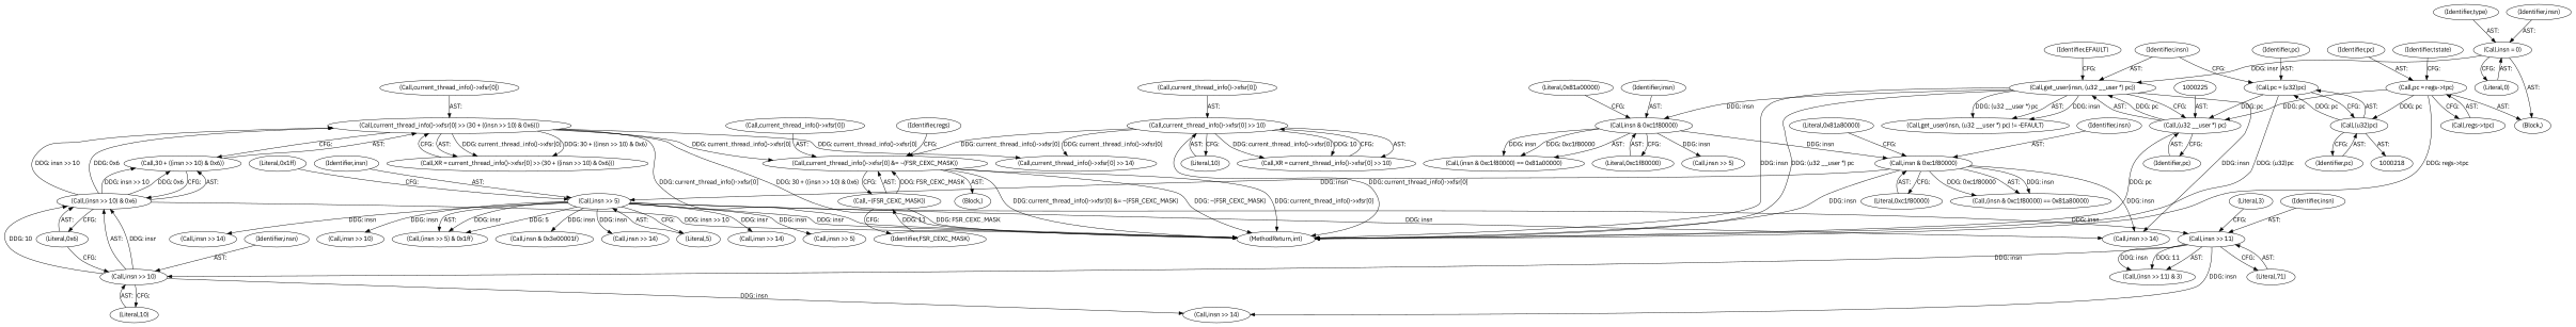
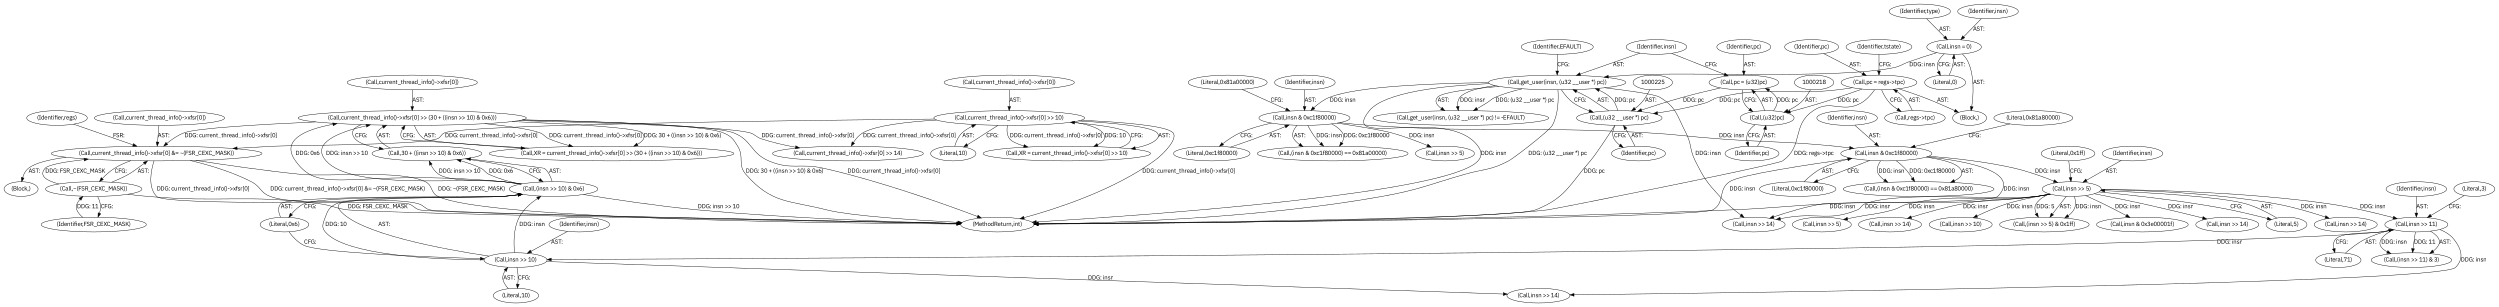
  digraph {
    fontname="IBM Plex Sans"
    node [fontname="IBM Plex Sans"]
    edge [fontname="IBM Plex Sans"]
    n1 [label="(Call,current_thread_info()->xfsr[0] &= ~(FSR_CEXC_MASK))"]
    n2 [label="(Call,~(FSR_CEXC_MASK))"]
    n3 [label="(MethodReturn,int)"]
    n4 [label="(Block,)"]
    n5 [label="(Identifier,FSR_CEXC_MASK)"]
    n6 [label="(Call,current_thread_info()->xfsr[0] >> (30 + ((insn >> 10) & 0x6)))"]
    n7 [label="(Call,current_thread_info()->xfsr[0] >> 14)"]
    n8 [label="(Call,XR = current_thread_info()->xfsr[0] >> (30 + ((insn >> 10) & 0x6)))"]
    n9 [label="(Call,30 + ((insn >> 10) & 0x6))"]
    n10 [label="(Call,(insn >> 10) & 0x6)"]
    n11 [label="(Literal,0x6)"]
    n12 [label="(Call,insn >> 10)"]
    n13 [label="(Literal,10)"]
    n14 [label="(Call,insn >> 14)"]
    n15 [label="(Call,insn >> 11)"]
    n16 [label="(Literal,71)"]
    n17 [label="(Call,(insn >> 11) & 3)"]
    n18 [label="(Call,insn >> 5)"]
    n19 [label="(Call,insn >> 10)"]
    n20 [label="(Call,(insn >> 5) & 0x1ff)"]
    n21 [label="(Call,insn >> 14)"]
    n22 [label="(Call,insn & 0x3e00001f)"]
    n23 [label="(Call,insn >> 14)"]
    n24 [label="(Literal,5)"]
    n25 [label="(Call,insn >> 14)"]
    n26 [label="(Call,insn >> 5)"]
    n27 [label="(Call,insn >> 14)"]
    n28 [label="(Call,insn & 0xc1f80000)"]
    n29 [label="(Literal,0xc1f80000)"]
    n30 [label="(Call,(insn & 0xc1f80000) == 0x81a80000)"]
    n31 [label="(Call,insn & 0xc1f80000)"]
    n32 [label="(Literal,0xc1f80000)"]
    n33 [label="(Call,(insn & 0xc1f80000) == 0x81a00000)"]
    n34 [label="(Call,insn >> 5)"]
    n35 [label="(Call,get_user(insn, (u32 __user *) pc))"]
    n36 [label="(Call,(u32 __user *) pc)"]
    n37 [label="(Call,get_user(insn, (u32 __user *) pc) != -EFAULT)"]
    n38 [label="(Identifier,pc)"]
    n39 [label="(Call,insn = 0)"]
    n40 [label="(Literal,0)"]
    n41 [label="(Block,)"]
    n42 [label="(Call,pc = (u32)pc)"]
    n43 [label="(Call,(u32)pc)"]
    n44 [label="(Identifier,pc)"]
    n45 [label="(Call,pc = regs->tpc)"]
    n46 [label="(Call,regs->tpc)"]
    n47 [label="(Call,current_thread_info()->xfsr[0] >> 10)"]
    n48 [label="(Literal,10)"]
    n49 [label="(Call,XR = current_thread_info()->xfsr[0] >> 10)"]
    n50 [label="(Identifier,insn)"]
    n51 [label="(Literal,3)"]
    n52 [label="(Identifier,insn)"]
    n53 [label="(Identifier,insn)"]
    n54 [label="(Literal,0x81a80000)"]
    n55 [label="(Call,current_thread_info()->xfsr[0])"]
    n56 [label="(Call,current_thread_info()->xfsr[0])"]
    n57 [label="(Identifier,insn)"]
    n58 [label="(Literal,0x81a00000)"]
    n59 [label="(Identifier,type)"]
    n60 [label="(Identifier,pc)"]
    n61 [label="(Identifier,pc)"]
    n62 [label="(Identifier,insn)"]
    n63 [label="(Identifier,insn)"]
    n64 [label="(Identifier,regs)"]
    n65 [label="(Identifier,tstate)"]
    n66 [label="(Literal,0x1ff)"]
    n67 [label="(Call,current_thread_info()->xfsr[0])"]
    n68 [label="(Identifier,insn)"]
    n69 [label="(Identifier,EFAULT)"]
    1000225
    1000218
    n1 -> n2 [label="CFG: "]
    n1 -> n3 [label="DDG: current_thread_info()->xfsr[0] &= ~(FSR_CEXC_MASK)"]
    n1 -> n3 [label="DDG: ~(FSR_CEXC_MASK)"]
    n1 -> n3 [label="DDG: current_thread_info()->xfsr[0]"]
    n1 -> n4 [label="AST: "]
    n2 -> n1 [label="AST: "]
    n2 -> n1 [label="DDG: FSR_CEXC_MASK"]
    n2 -> n3 [label="DDG: FSR_CEXC_MASK"]
    n2 -> n5 [label="CFG: "]
    n5 -> n2 [label="DDG: 11"]
    n6 -> n1 [label="DDG: current_thread_info()->xfsr[0]"]
    n6 -> n3 [label="DDG: 30 + ((insn >> 10) & 0x6)"]
    n6 -> n3 [label="DDG: current_thread_info()->xfsr[0]"]
    n6 -> n7 [label="DDG: current_thread_info()->xfsr[0]"]
    n6 -> n8 [label="AST: "]
    n6 -> n8 [label="DDG: current_thread_info()->xfsr[0]"]
    n6 -> n8 [label="DDG: 30 + ((insn >> 10) & 0x6)"]
    n6 -> n9 [label="CFG: "]
    n8 -> n6 [label="CFG: "]
    n9 -> n6 [label="AST: "]
    n9 -> n10 [label="CFG: "]
    n10 -> n3 [label="DDG: insn >> 10"]
    n10 -> n6 [label="DDG: insn >> 10"]
    n10 -> n6 [label="DDG: 0x6"]
    n10 -> n9 [label="AST: "]
    n10 -> n9 [label="DDG: insn >> 10"]
    n10 -> n9 [label="DDG: 0x6"]
    n10 -> n11 [label="CFG: "]
    n11 -> n10 [label="AST: "]
    n11 -> n12 [label="CFG: "]
    n12 -> n10 [label="AST: "]
    n12 -> n10 [label="DDG: insn"]
    n12 -> n10 [label="DDG: 10"]
    n12 -> n13 [label="CFG: "]
    n12 -> n14 [label="DDG: insn"]
    n13 -> n12 [label="AST: "]
    n15 -> n12 [label="DDG: insn"]
    n15 -> n14 [label="DDG: insn"]
    n15 -> n16 [label="CFG: "]
    n15 -> n17 [label="AST: "]
    n15 -> n17 [label="DDG: insn"]
    n15 -> n17 [label="DDG: 11"]
    n16 -> n15 [label="AST: "]
    n18 -> n3 [label="DDG: insn"]
    n18 -> n15 [label="DDG: insn"]
    n18 -> n19 [label="DDG: insn"]
    n18 -> n20 [label="AST: "]
    n18 -> n20 [label="DDG: insn"]
    n18 -> n20 [label="DDG: 5"]
    n18 -> n21 [label="DDG: insn"]
    n18 -> n22 [label="DDG: insn"]
    n18 -> n23 [label="DDG: insn"]
    n18 -> n24 [label="CFG: "]
    n18 -> n25 [label="DDG: insn"]
    n18 -> n26 [label="DDG: insn"]
    n18 -> n27 [label="DDG: insn"]
    n24 -> n18 [label="AST: "]
    n28 -> n3 [label="DDG: insn"]
    n28 -> n18 [label="DDG: insn"]
    n28 -> n21 [label="DDG: insn"]
    n28 -> n29 [label="CFG: "]
    n28 -> n30 [label="AST: "]
    n28 -> n30 [label="DDG: insn"]
    n28 -> n30 [label="DDG: 0xc1f80000"]
    n29 -> n28 [label="AST: "]
    n31 -> n28 [label="DDG: insn"]
    n31 -> n32 [label="CFG: "]
    n31 -> n33 [label="AST: "]
    n31 -> n33 [label="DDG: insn"]
    n31 -> n33 [label="DDG: 0xc1f80000"]
    n31 -> n34 [label="DDG: insn"]
    n32 -> n31 [label="AST: "]
    n35 -> n3 [label="DDG: insn"]
    n35 -> n3 [label="DDG: (u32 __user *) pc"]
    n35 -> n21 [label="DDG: insn"]
    n35 -> n31 [label="DDG: insn"]
    n35 -> n36 [label="CFG: "]
    n35 -> n37 [label="AST: "]
    n35 -> n37 [label="DDG: insn"]
    n35 -> n37 [label="DDG: (u32 __user *) pc"]
    n36 -> n3 [label="DDG: pc"]
    n36 -> n35 [label="AST: "]
    n36 -> n35 [label="DDG: pc"]
    n36 -> n38 [label="CFG: "]
    n38 -> n36 [label="AST: "]
    n39 -> n35 [label="DDG: insn"]
    n39 -> n40 [label="CFG: "]
    n39 -> n41 [label="AST: "]
    n40 -> n39 [label="AST: "]
-   n42 -> n3 [label="DDG: (u32)pc"]
    n42 -> n36 [label="DDG: pc"]
    n42 -> n43 [label="CFG: "]
    n43 -> n42 [label="AST: "]
    n43 -> n42 [label="DDG: pc"]
    n43 -> n44 [label="CFG: "]
    n44 -> n43 [label="AST: "]
    n45 -> n3 [label="DDG: regs->tpc"]
    n45 -> n36 [label="DDG: pc"]
    n45 -> n41 [label="AST: "]
    n45 -> n43 [label="DDG: pc"]
    n45 -> n46 [label="CFG: "]
    n46 -> n45 [label="AST: "]
    n47 -> n1 [label="DDG: current_thread_info()->xfsr[0]"]
    n47 -> n3 [label="DDG: current_thread_info()->xfsr[0]"]
    n47 -> n7 [label="DDG: current_thread_info()->xfsr[0]"]
    n47 -> n48 [label="CFG: "]
    n47 -> n49 [label="AST: "]
    n47 -> n49 [label="DDG: current_thread_info()->xfsr[0]"]
    n47 -> n49 [label="DDG: 10"]
    n48 -> n47 [label="AST: "]
    n49 -> n47 [label="CFG: "]
    n50 -> n28 [label="AST: "]
    n51 -> n15 [label="CFG: "]
    n52 -> n18 [label="AST: "]
    n53 -> n12 [label="AST: "]
    n54 -> n28 [label="CFG: "]
    n55 -> n47 [label="AST: "]
    n56 -> n6 [label="AST: "]
    n57 -> n15 [label="AST: "]
    n58 -> n31 [label="CFG: "]
    n59 -> n39 [label="AST: "]
    n60 -> n42 [label="AST: "]
    n61 -> n45 [label="AST: "]
    n62 -> n31 [label="AST: "]
    n63 -> n35 [label="AST: "]
    n63 -> n42 [label="CFG: "]
-   n64 -> n1 [label="CFG: "]
+   n64 -> n1 [label="FSR: "]
    n65 -> n45 [label="CFG: "]
    n66 -> n18 [label="CFG: "]
    n67 -> n1 [label="AST: "]
    n68 -> n39 [label="AST: "]
    n69 -> n35 [label="CFG: "]
    1000225 -> n36 [label="AST: "]
-   n43 -> 1000218 [label="AST: "]
+   1000218 -> n43 [label="AST: "]
  }
